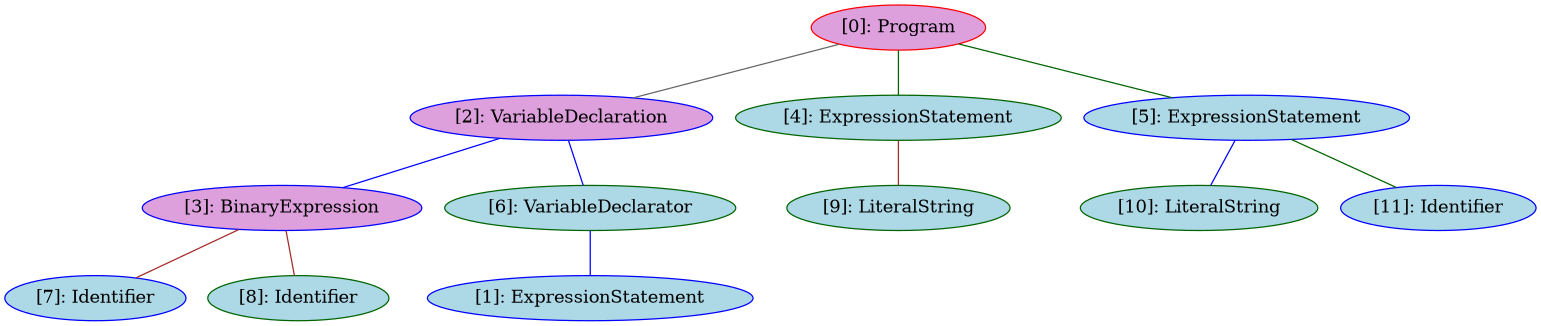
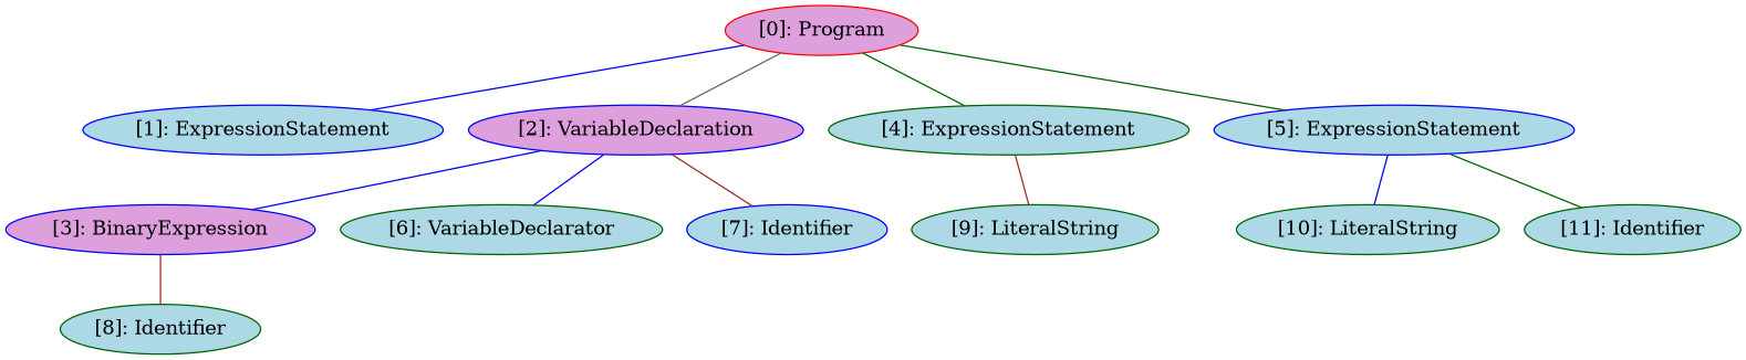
  graph {
    node [color=blue fillcolor=lightblue style=filled]
    edge [color=blue]
    n1 [color=red fillcolor=plum label="[0]: Program"]
    n2 [label="[1]: ExpressionStatement"]
    n3 [fillcolor=plum label="[2]: VariableDeclaration"]
    n4 [color=darkgreen label="[4]: ExpressionStatement"]
    n5 [label="[5]: ExpressionStatement"]
    n6 [fillcolor=plum label="[3]: BinaryExpression"]
    n7 [color=darkgreen label="[6]: VariableDeclarator"]
    n8 [color=darkgreen label="[9]: LiteralString"]
    n9 [color=darkgreen label="[10]: LiteralString"]
-   n10 [label="[11]: Identifier"]
+   n10 [color=darkgreen label="[11]: Identifier"]
    n11 [label="[7]: Identifier"]
    n12 [color=darkgreen label="[8]: Identifier"]
-   n7 -- n2
+   n1 -- n2
    n1 -- n3 [color=gray40]
    n1 -- n4 [color=darkgreen]
    n1 -- n5 [color=darkgreen]
    n3 -- n6
    n3 -- n7
    n4 -- n8 [color=brown]
    n5 -- n9
    n5 -- n10 [color=darkgreen]
-   n6 -- n11 [color=brown]
+   n3 -- n11 [color=brown]
    n6 -- n12 [color=brown]
  }
